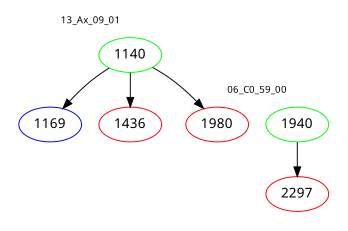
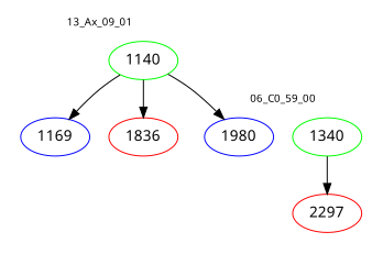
  digraph {
    fontname="Noto Sans"
    node [color=green fontname="Noto Sans"]
    edge [color=black fontname="Noto Sans"]
    n1 [label=1140]
    n2 [color=blue label=1169]
-   n3 [color=red label=1436]
-   n4 [label=1940]
-   n5 [color=red label=1980]
+   n3 [color=red label=1836]
+   n4 [label=1340]
+   n5 [color=blue label=1980]
    n6 [color=red label=2297]
    subgraph cluster_1 {
      color=white
      fontsize=10
      label="13_Ax_09_01"
      n1
      n2
      n3
    }
    subgraph cluster_2 {
      color=white
      fontsize=10
      label="06_C0_59_00"
      n4
      n5
      n6
    }
    n1 -> n2
    n1 -> n3
    n1 -> n5
    n4 -> n6
  }
